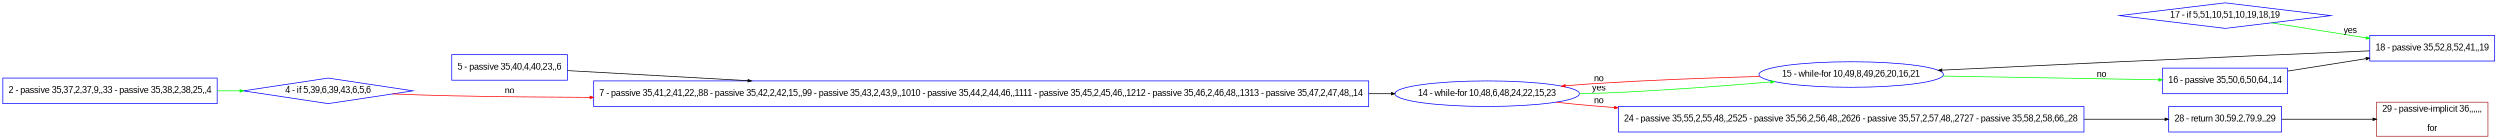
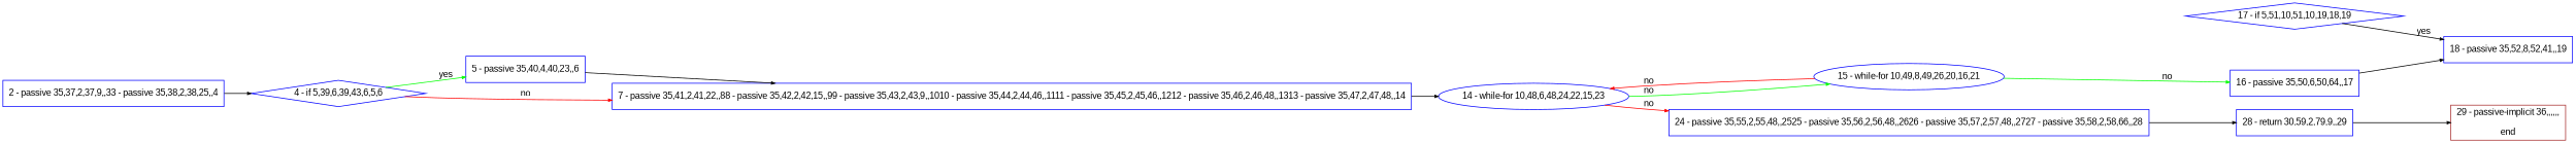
  digraph {
    bgcolor=white
    compound=true
    fillcolor="#FFFFCC"
    fontname=Arial
    fontsize=12
    pack=true
    packmode=clust
    rankdir=LR
    style="rounded,filled"
    node [color="#0000ff" compound=true fillcolor="#ffffff" fixedsize=false fontname=Arial fontsize=12 node_initialized=no shape=box style=filled]
    edge [arrowhead=normal arrowsize=0.5 arrowtail=none color="#000000" compound=true dir=forward fontcolor=black fontname=Arial fontsize=12]
    n1 [label="2 - passive 35,37,2,37,9,,33 - passive 35,38,2,38,25,,4"]
    n2 [label="4 - if 5,39,6,39,43,6,5,6" shape=diamond]
    n3 [label="5 - passive 35,40,4,40,23,,6"]
    n4 [label="7 - passive 35,41,2,41,22,,88 - passive 35,42,2,42,15,,99 - passive 35,43,2,43,9,,1010 - passive 35,44,2,44,46,,1111 - passive 35,45,2,45,46,,1212 - passive 35,46,2,46,48,,1313 - passive 35,47,2,47,48,,14"]
    n5 [label="14 - while-for 10,48,6,48,24,22,15,23" shape=oval]
    n6 [label="15 - while-for 10,49,8,49,26,20,16,21" shape=oval]
    n7 [label="24 - passive 35,55,2,55,48,,2525 - passive 35,56,2,56,48,,2626 - passive 35,57,2,57,48,,2727 - passive 35,58,2,58,66,,28"]
-   n8 [label="16 - passive 35,50,6,50,64,,14"]
+   n8 [label="16 - passive 35,50,6,50,64,,17"]
    n9 [label="28 - return 30,59,2,79,9,,29"]
    n10 [label="18 - passive 35,52,8,52,41,,19"]
-   n11 [color="#a52a2a" label="29 - passive-implicit 36,,,,,,\n\nfor"]
+   n11 [color="#a52a2a" label="29 - passive-implicit 36,,,,,,\n\nend"]
    n12 [label="17 - if 5,51,10,51,10,19,18,19" shape=diamond]
-   n1 -> n2 [color="#00ff00"]
+   n1 -> n2
+   n2 -> n3 [color="#00ff00" label=yes]
    n2 -> n4 [color="#ff0000" label=no]
    n3 -> n4
    n4 -> n5
-   n5 -> n6 [color="#00ff00" label=yes]
+   n5 -> n6 [color="#00ff00" label=no]
    n5 -> n7 [color="#ff0000" label=no]
    n6 -> n5 [color="#ff0000" label=no]
    n6 -> n8 [color="#00ff00" label=no]
    n7 -> n9
    n8 -> n10
    n9 -> n11
-   n10 -> n6
-   n12 -> n10 [color="#00ff00" label=yes]
+   n12 -> n10 [label=yes]
  }
